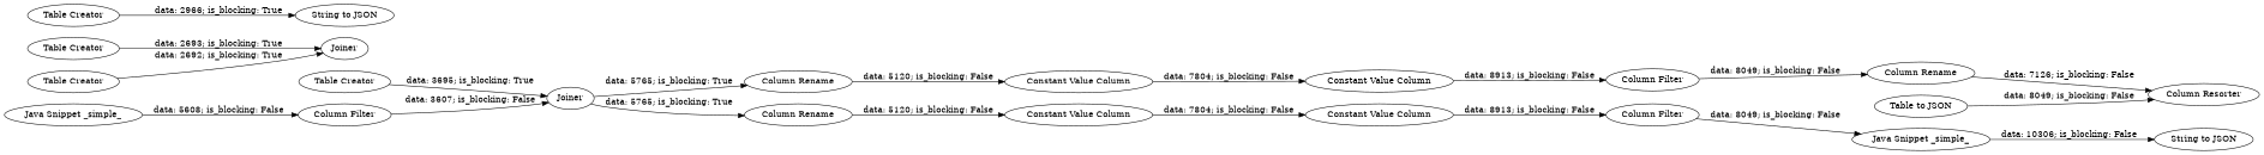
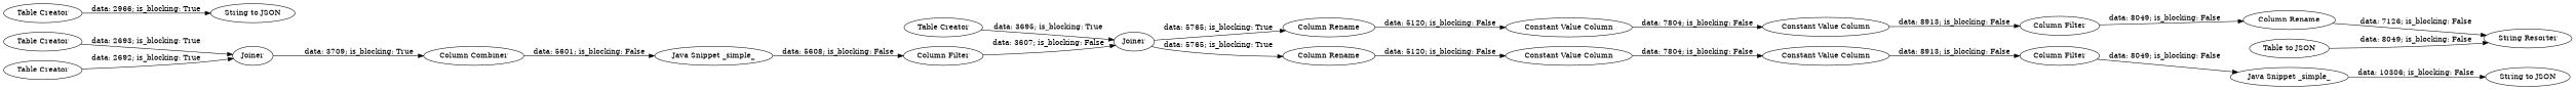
  digraph {
    rankdir=LR
    n1 [label="Column Filter"]
    n2 [label=Joiner]
    n3 [label="Column Rename"]
    n4 [label="Column Rename"]
    n5 [label=Joiner]
+   n6 [label="Column Combiner"]
    n7 [label="Java Snippet _simple_"]
    n8 [label="Constant Value Column"]
    n9 [label="Constant Value Column"]
    n10 [label="Table Creator"]
    n11 [label="Constant Value Column"]
    n12 [label="Column Filter"]
    n13 [label="Java Snippet _simple_"]
    n14 [label="String to JSON"]
    n15 [label="Constant Value Column"]
    n16 [label="Column Filter"]
    n17 [label="Table Creator"]
    n18 [label="Column Rename"]
    n19 [label="String to JSON"]
-   n20 [label="Column Resorter"]
+   n20 [label="String Resorter"]
    n21 [label="Table to JSON"]
    n22 [label="Table Creator"]
    n23 [label="Table Creator"]
    n1 -> n2 [label="data: 3607; is_blocking: False"]
    n2 -> n3 [label="data: 5765; is_blocking: True"]
    n2 -> n4 [label="data: 5765; is_blocking: True"]
    n3 -> n8 [label="data: 5120; is_blocking: False"]
    n4 -> n9 [label="data: 5120; is_blocking: False"]
+   n5 -> n6 [label="data: 3709; is_blocking: True"]
+   n6 -> n7 [label="data: 5601; is_blocking: False"]
    n7 -> n1 [label="data: 5608; is_blocking: False"]
    n8 -> n11 [label="data: 7804; is_blocking: False"]
    n9 -> n15 [label="data: 7804; is_blocking: False"]
    n10 -> n5 [label="data: 2693; is_blocking: True"]
    n11 -> n12 [label="data: 8913; is_blocking: False"]
    n12 -> n13 [label="data: 8049; is_blocking: False"]
    n13 -> n19 [label="data: 10306; is_blocking: False"]
    n15 -> n16 [label="data: 8913; is_blocking: False"]
    n16 -> n18 [label="data: 8049; is_blocking: False"]
    n17 -> n14 [label="data: 2966; is_blocking: True"]
    n18 -> n20 [label="data: 7126; is_blocking: False"]
    n21 -> n20 [label="data: 8049; is_blocking: False"]
    n22 -> n5 [label="data: 2692; is_blocking: True"]
    n23 -> n2 [label="data: 3695; is_blocking: True"]
  }
